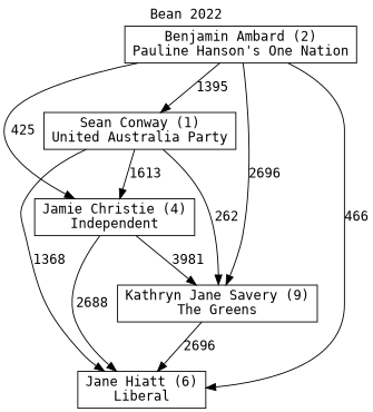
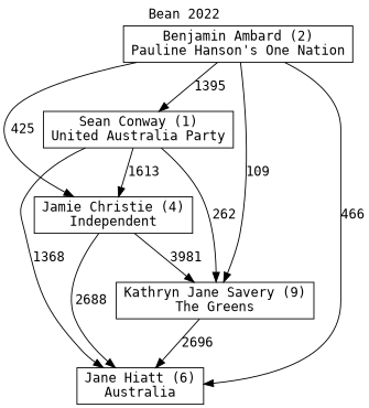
  digraph {
    fontname="DejaVu Sans Mono"
    label="Bean 2022"
    labelloc=t
    mclimit=10
    node [fontname="DejaVu Sans Mono" shape=box]
    edge [fontname="DejaVu Sans Mono"]
-   n1 [label="Jane Hiatt (6)\nLiberal"]
+   n1 [label="Jane Hiatt (6)\nAustralia"]
    n2 [label="Kathryn Jane Savery (9)\nThe Greens"]
    n3 [label="Jamie Christie (4)\nIndependent"]
    n4 [label="Sean Conway (1)\nUnited Australia Party"]
    n5 [label="Benjamin Ambard (2)\nPauline Hanson's One Nation"]
    n2 -> n1 [label=2696]
    n3 -> n1 [label=2688]
    n3 -> n2 [label=3981]
    n4 -> n1 [label=1368]
    n4 -> n2 [label=262]
    n4 -> n3 [label=1613]
    n5 -> n1 [label=466]
-   n5 -> n2 [label=2696]
+   n5 -> n2 [label=109]
    n5 -> n3 [label=425]
    n5 -> n4 [label=1395]
  }
